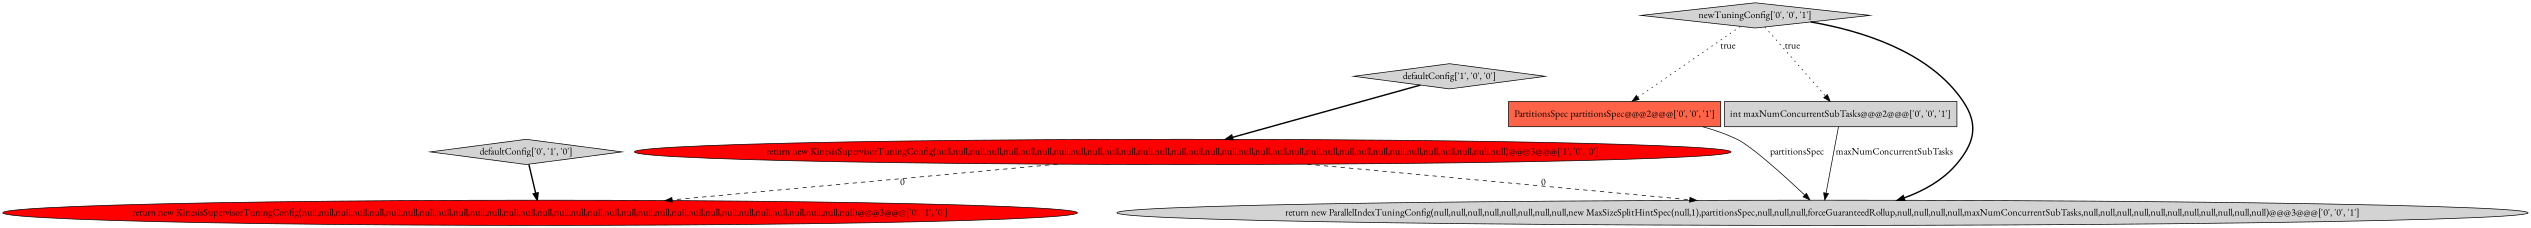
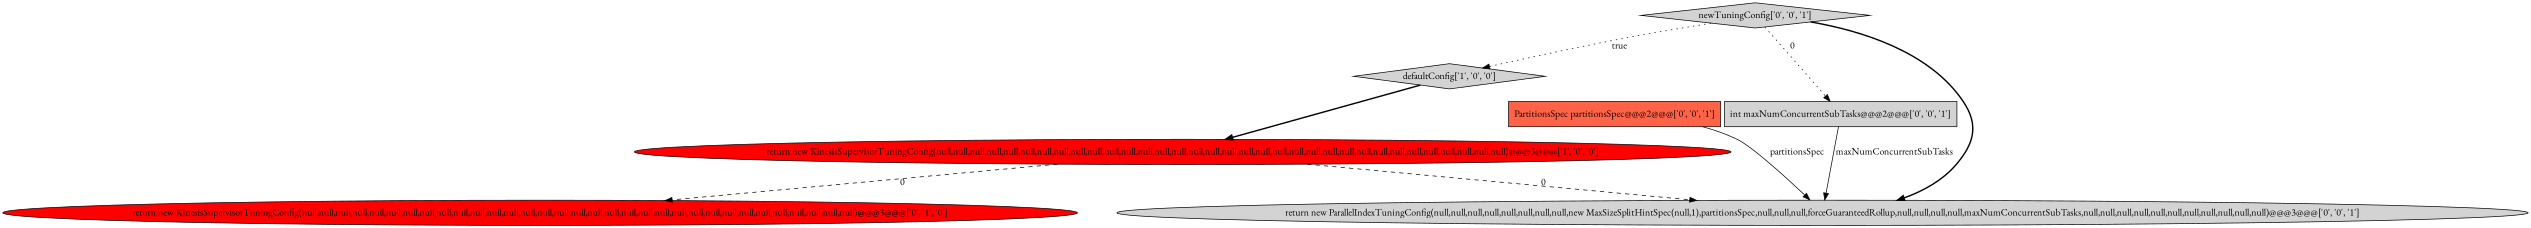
  digraph {
    fontname="EB Garamond"
    node [fillcolor=lightgray fontname="EB Garamond" shape=ellipse style=filled]
    edge [fontname="EB Garamond" style=bold]
    n1 [label="int maxNumConcurrentSubTasks@@@2@@@['0', '0', '1']" shape=box]
    n2 [label="return new ParallelIndexTuningConfig(null,null,null,null,null,null,null,null,new MaxSizeSplitHintSpec(null,1),partitionsSpec,null,null,null,forceGuaranteedRollup,null,null,null,null,maxNumConcurrentSubTasks,null,null,null,null,null,null,null,null,null,null,null)@@@3@@@['0', '0', '1']"]
    n3 [fillcolor=red label="return new KinesisSupervisorTuningConfig(null,null,null,null,null,null,null,null,null,null,null,null,null,null,null,null,null,null,null,null,null,null,null,null,null,null,null,null,null,null,null,null,null,null)@@@3@@@['1', '0', '0']"]
    n4 [fillcolor=red label="return new KinesisSupervisorTuningConfig(null,null,null,null,null,null,null,null,null,null,null,null,null,null,null,null,null,null,null,null,null,null,null,null,null,null,null,null,null,null,null,null,null)@@@3@@@['0', '1', '0']"]
    n5 [label="newTuningConfig['0', '0', '1']" shape=diamond]
    n6 [fillcolor=tomato label="PartitionsSpec partitionsSpec@@@2@@@['0', '0', '1']" shape=box]
-   n7 [label="defaultConfig['0', '1', '0']" shape=diamond]
    n8 [label="defaultConfig['1', '0', '0']" shape=diamond]
    n1 -> n2 [label=maxNumConcurrentSubTasks style=solid]
    n3 -> n2 [label=0 style=dashed]
    n3 -> n4 [label=0 style=dashed]
-   n5 -> n1 [label=true style=dotted]
+   n5 -> n1 [label=0 style=dotted]
    n5 -> n2
-   n5 -> n6 [label=true style=dotted]
+   n5 -> n8 [label=true style=dotted]
    n6 -> n2 [label=partitionsSpec style=solid]
-   n7 -> n4
    n8 -> n3
  }
